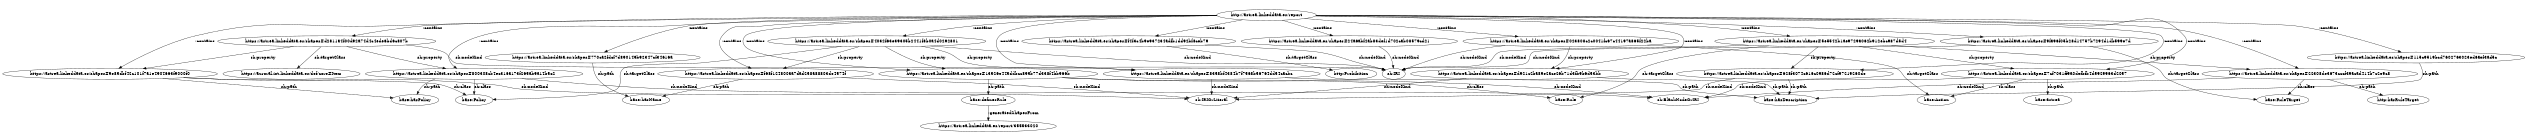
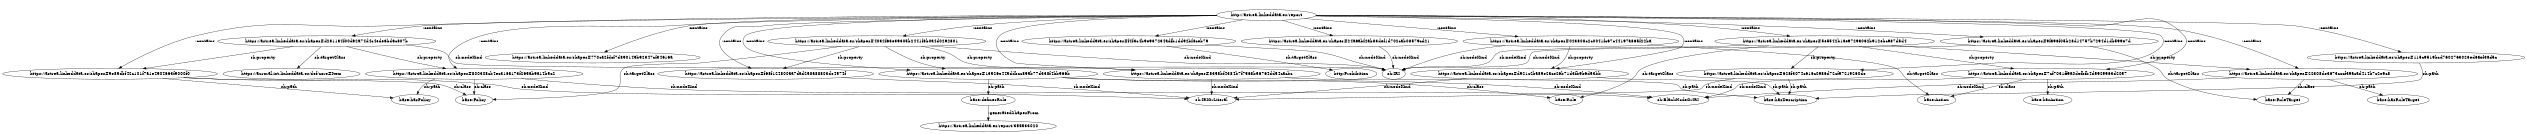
  digraph {
    rankdir=TB
    "https://astrea.linkeddata.es/shapes#800308cb4ec316a173f265ab9a14b5c2"
    "base:hasPolicy"
    "sh:BlankNodeOrIRI"
    "base:Policy"
    "https://astrea.linkeddata.es/shapes#4032f63e39305b2441f8b0a4d0292801"
    "https://astrea.linkeddata.es/shapes#8358bf4384b7f7568b56764dd54cacbc"
    "https://astrea.linkeddata.es/shapes#f68f124800aa7dad258a88803de4574f"
    "https://astrea.linkeddata.es/shapes#13526e445ddbcc895b77d338f4bb966b"
    "sh:IRI"
    "base:hasDescription"
    "sh:IRIOrLiteral"
-   "base:hasName"
    "base:definesRule"
    "base:Rule"
    "https://astrea.linkeddata.es/report/355533020"
    "https://astrea.linkeddata.es/shapes#5e5542b1ae9729a062b912ebc987d5d4"
    "https://astrea.linkeddata.es/shapes#628f3074c616c0986d72cf97219260de"
    "https://astrea.linkeddata.es/shapes#7cf7031ff9a0defbfb4d5929963d2057"
    "https://astrea.linkeddata.es/shapes#22308de3673cccf39acad414b7c2e9c8"
-   "base:hasAction" [label="base:astrea"]
+   "base:hasAction"
    "base:Action"
-   "base:hasRuleTarget" [label="http:hasRuleTarget"]
+   "base:hasRuleTarget"
    "base:RuleTarget"
    "https://astrea.linkeddata.es/shapes#f4f3c4b9e937234adfb1dd92bf8ceb79"
    n25 [label="http:Prohibition"]
    "http://astrea.linkeddata.es/report"
    "https://astrea.linkeddata.es/shapes#24a6abf2ab83def1d702cab08579cd21"
    "https://astrea.linkeddata.es/shapes#d921c2ba89e2ace26b71d3fb9b6d53bb"
    "https://astrea.linkeddata.es/shapes#9fa96f05b28d14757b7294d1db599e7d"
    "https://astrea.linkeddata.es/shapes#770ca2fdcf7d890149b92347cf34616a"
    "https://astrea.linkeddata.es/shapes#d2811a4f00d92a74d4c4ede6bd6c807b"
    "https://astrea.linkeddata.es/shapes#023808c2c0041fc67c44197a865f22ba"
    "https://astrea.linkeddata.es/shapes#115c9519bcd7602763023ed6aef3ad5c"
    "https://astrea.linkeddata.es/shapes#9e85dbf42c101f7a1e4904663f9000f0"
    "https://auroral.iot.linkeddata.es/def/core#Item"
    "https://astrea.linkeddata.es/shapes#800308cb4ec316a173f265ab9a14b5c2" -> "base:hasPolicy" [label="sh:path"]
    "https://astrea.linkeddata.es/shapes#800308cb4ec316a173f265ab9a14b5c2" -> "sh:BlankNodeOrIRI" [label="sh:nodeKind"]
    "https://astrea.linkeddata.es/shapes#800308cb4ec316a173f265ab9a14b5c2" -> "base:Policy" [label="sh:class"]
    "https://astrea.linkeddata.es/shapes#4032f63e39305b2441f8b0a4d0292801" -> "base:Policy" [label="sh:targetClass"]
    "https://astrea.linkeddata.es/shapes#4032f63e39305b2441f8b0a4d0292801" -> "https://astrea.linkeddata.es/shapes#8358bf4384b7f7568b56764dd54cacbc" [label="sh:property"]
    "https://astrea.linkeddata.es/shapes#4032f63e39305b2441f8b0a4d0292801" -> "https://astrea.linkeddata.es/shapes#f68f124800aa7dad258a88803de4574f" [label="sh:property"]
    "https://astrea.linkeddata.es/shapes#4032f63e39305b2441f8b0a4d0292801" -> "https://astrea.linkeddata.es/shapes#13526e445ddbcc895b77d338f4bb966b" [label="sh:property"]
    "https://astrea.linkeddata.es/shapes#4032f63e39305b2441f8b0a4d0292801" -> "sh:IRI" [label="sh:nodeKind"]
    "https://astrea.linkeddata.es/shapes#8358bf4384b7f7568b56764dd54cacbc" -> "base:hasDescription" [label="sh:path"]
    "https://astrea.linkeddata.es/shapes#8358bf4384b7f7568b56764dd54cacbc" -> "sh:IRIOrLiteral" [label="sh:nodeKind"]
    "https://astrea.linkeddata.es/shapes#f68f124800aa7dad258a88803de4574f" -> "sh:IRIOrLiteral" [label="sh:nodeKind"]
-   "https://astrea.linkeddata.es/shapes#f68f124800aa7dad258a88803de4574f" -> "base:hasName" [label="sh:path"]
    "https://astrea.linkeddata.es/shapes#13526e445ddbcc895b77d338f4bb966b" -> "sh:BlankNodeOrIRI" [label="sh:nodeKind"]
    "https://astrea.linkeddata.es/shapes#13526e445ddbcc895b77d338f4bb966b" -> "base:definesRule" [label="sh:path"]
    "https://astrea.linkeddata.es/shapes#13526e445ddbcc895b77d338f4bb966b" -> "base:Rule" [label="sh:class"]
    "base:definesRule" -> "https://astrea.linkeddata.es/report/355533020" [label=":generatedShapesFrom"]
    "https://astrea.linkeddata.es/shapes#5e5542b1ae9729a062b912ebc987d5d4" -> "sh:IRI" [label="sh:nodeKind"]
    "https://astrea.linkeddata.es/shapes#5e5542b1ae9729a062b912ebc987d5d4" -> "base:Rule" [label="sh:targetClass"]
    "https://astrea.linkeddata.es/shapes#5e5542b1ae9729a062b912ebc987d5d4" -> "https://astrea.linkeddata.es/shapes#628f3074c616c0986d72cf97219260de" [label="sh:property"]
    "https://astrea.linkeddata.es/shapes#5e5542b1ae9729a062b912ebc987d5d4" -> "https://astrea.linkeddata.es/shapes#7cf7031ff9a0defbfb4d5929963d2057" [label="sh:property"]
    "https://astrea.linkeddata.es/shapes#5e5542b1ae9729a062b912ebc987d5d4" -> "https://astrea.linkeddata.es/shapes#22308de3673cccf39acad414b7c2e9c8" [label="sh:property"]
    "https://astrea.linkeddata.es/shapes#628f3074c616c0986d72cf97219260de" -> "base:hasDescription" [label="sh:path"]
    "https://astrea.linkeddata.es/shapes#628f3074c616c0986d72cf97219260de" -> "sh:IRIOrLiteral" [label="sh:nodeKind"]
    "https://astrea.linkeddata.es/shapes#7cf7031ff9a0defbfb4d5929963d2057" -> "sh:BlankNodeOrIRI" [label="sh:nodeKind"]
    "https://astrea.linkeddata.es/shapes#7cf7031ff9a0defbfb4d5929963d2057" -> "base:hasAction" [label="sh:path"]
    "https://astrea.linkeddata.es/shapes#7cf7031ff9a0defbfb4d5929963d2057" -> "base:Action" [label="sh:class"]
    "https://astrea.linkeddata.es/shapes#22308de3673cccf39acad414b7c2e9c8" -> "sh:BlankNodeOrIRI" [label="sh:nodeKind"]
    "https://astrea.linkeddata.es/shapes#22308de3673cccf39acad414b7c2e9c8" -> "base:hasRuleTarget" [label="sh:path"]
    "https://astrea.linkeddata.es/shapes#22308de3673cccf39acad414b7c2e9c8" -> "base:RuleTarget" [label="sh:class"]
    "https://astrea.linkeddata.es/shapes#f4f3c4b9e937234adfb1dd92bf8ceb79" -> "sh:IRI" [label="sh:nodeKind"]
    "https://astrea.linkeddata.es/shapes#f4f3c4b9e937234adfb1dd92bf8ceb79" -> n25 [label="sh:targetClass"]
    "http://astrea.linkeddata.es/report" -> "https://astrea.linkeddata.es/shapes#800308cb4ec316a173f265ab9a14b5c2" [label=":contains"]
    "http://astrea.linkeddata.es/report" -> "https://astrea.linkeddata.es/shapes#4032f63e39305b2441f8b0a4d0292801" [label=":contains"]
    "http://astrea.linkeddata.es/report" -> "https://astrea.linkeddata.es/shapes#8358bf4384b7f7568b56764dd54cacbc" [label=":contains"]
    "http://astrea.linkeddata.es/report" -> "https://astrea.linkeddata.es/shapes#f68f124800aa7dad258a88803de4574f" [label=":contains"]
    "http://astrea.linkeddata.es/report" -> "https://astrea.linkeddata.es/shapes#13526e445ddbcc895b77d338f4bb966b" [label=":contains"]
    "http://astrea.linkeddata.es/report" -> "https://astrea.linkeddata.es/shapes#5e5542b1ae9729a062b912ebc987d5d4" [label=":contains"]
    "http://astrea.linkeddata.es/report" -> "https://astrea.linkeddata.es/shapes#628f3074c616c0986d72cf97219260de" [label=":contains"]
    "http://astrea.linkeddata.es/report" -> "https://astrea.linkeddata.es/shapes#7cf7031ff9a0defbfb4d5929963d2057" [label=":contains"]
    "http://astrea.linkeddata.es/report" -> "https://astrea.linkeddata.es/shapes#22308de3673cccf39acad414b7c2e9c8" [label=":contains"]
    "http://astrea.linkeddata.es/report" -> "https://astrea.linkeddata.es/shapes#f4f3c4b9e937234adfb1dd92bf8ceb79" [label=":contains"]
    "http://astrea.linkeddata.es/report" -> "https://astrea.linkeddata.es/shapes#24a6abf2ab83def1d702cab08579cd21" [label=":contains"]
    "http://astrea.linkeddata.es/report" -> "https://astrea.linkeddata.es/shapes#d921c2ba89e2ace26b71d3fb9b6d53bb" [label=":contains"]
    "http://astrea.linkeddata.es/report" -> "https://astrea.linkeddata.es/shapes#9fa96f05b28d14757b7294d1db599e7d" [label=":contains"]
    "http://astrea.linkeddata.es/report" -> "https://astrea.linkeddata.es/shapes#770ca2fdcf7d890149b92347cf34616a" [label=":contains"]
    "http://astrea.linkeddata.es/report" -> "https://astrea.linkeddata.es/shapes#d2811a4f00d92a74d4c4ede6bd6c807b" [label=":contains"]
    "http://astrea.linkeddata.es/report" -> "https://astrea.linkeddata.es/shapes#023808c2c0041fc67c44197a865f22ba" [label=":contains"]
    "http://astrea.linkeddata.es/report" -> "https://astrea.linkeddata.es/shapes#115c9519bcd7602763023ed6aef3ad5c" [label=":contains"]
    "http://astrea.linkeddata.es/report" -> "https://astrea.linkeddata.es/shapes#9e85dbf42c101f7a1e4904663f9000f0" [label=":contains"]
    "https://astrea.linkeddata.es/shapes#24a6abf2ab83def1d702cab08579cd21" -> "sh:IRI" [label="sh:nodeKind"]
    "https://astrea.linkeddata.es/shapes#d921c2ba89e2ace26b71d3fb9b6d53bb" -> "base:hasDescription" [label="sh:path"]
    "https://astrea.linkeddata.es/shapes#d921c2ba89e2ace26b71d3fb9b6d53bb" -> "sh:IRIOrLiteral" [label="sh:nodeKind"]
    "https://astrea.linkeddata.es/shapes#9fa96f05b28d14757b7294d1db599e7d" -> "sh:IRI" [label="sh:nodeKind"]
    "https://astrea.linkeddata.es/shapes#9fa96f05b28d14757b7294d1db599e7d" -> "base:RuleTarget" [label="sh:targetClass"]
-   "https://astrea.linkeddata.es/shapes#770ca2fdcf7d890149b92347cf34616a" -> "base:hasName" [label="sh:path"]
    "https://astrea.linkeddata.es/shapes#d2811a4f00d92a74d4c4ede6bd6c807b" -> "https://astrea.linkeddata.es/shapes#800308cb4ec316a173f265ab9a14b5c2" [label="sh:property"]
    "https://astrea.linkeddata.es/shapes#d2811a4f00d92a74d4c4ede6bd6c807b" -> "sh:IRI" [label="sh:nodeKind"]
    "https://astrea.linkeddata.es/shapes#d2811a4f00d92a74d4c4ede6bd6c807b" -> "https://astrea.linkeddata.es/shapes#9e85dbf42c101f7a1e4904663f9000f0" [label="sh:property"]
    "https://astrea.linkeddata.es/shapes#d2811a4f00d92a74d4c4ede6bd6c807b" -> "https://auroral.iot.linkeddata.es/def/core#Item" [label="sh:targetClass"]
    "https://astrea.linkeddata.es/shapes#023808c2c0041fc67c44197a865f22ba" -> "sh:IRI" [label="sh:nodeKind"]
    "https://astrea.linkeddata.es/shapes#023808c2c0041fc67c44197a865f22ba" -> "base:Action" [label="sh:targetClass"]
    "https://astrea.linkeddata.es/shapes#023808c2c0041fc67c44197a865f22ba" -> "https://astrea.linkeddata.es/shapes#d921c2ba89e2ace26b71d3fb9b6d53bb" [label="sh:property"]
    "https://astrea.linkeddata.es/shapes#115c9519bcd7602763023ed6aef3ad5c" -> "base:hasDescription" [label="sh:path"]
    "https://astrea.linkeddata.es/shapes#9e85dbf42c101f7a1e4904663f9000f0" -> "base:hasPolicy" [label="sh:path"]
    "https://astrea.linkeddata.es/shapes#9e85dbf42c101f7a1e4904663f9000f0" -> "base:Policy" [label="sh:class"]
    "https://astrea.linkeddata.es/shapes#9e85dbf42c101f7a1e4904663f9000f0" -> "sh:IRIOrLiteral" [label="sh:nodeKind"]
  }
